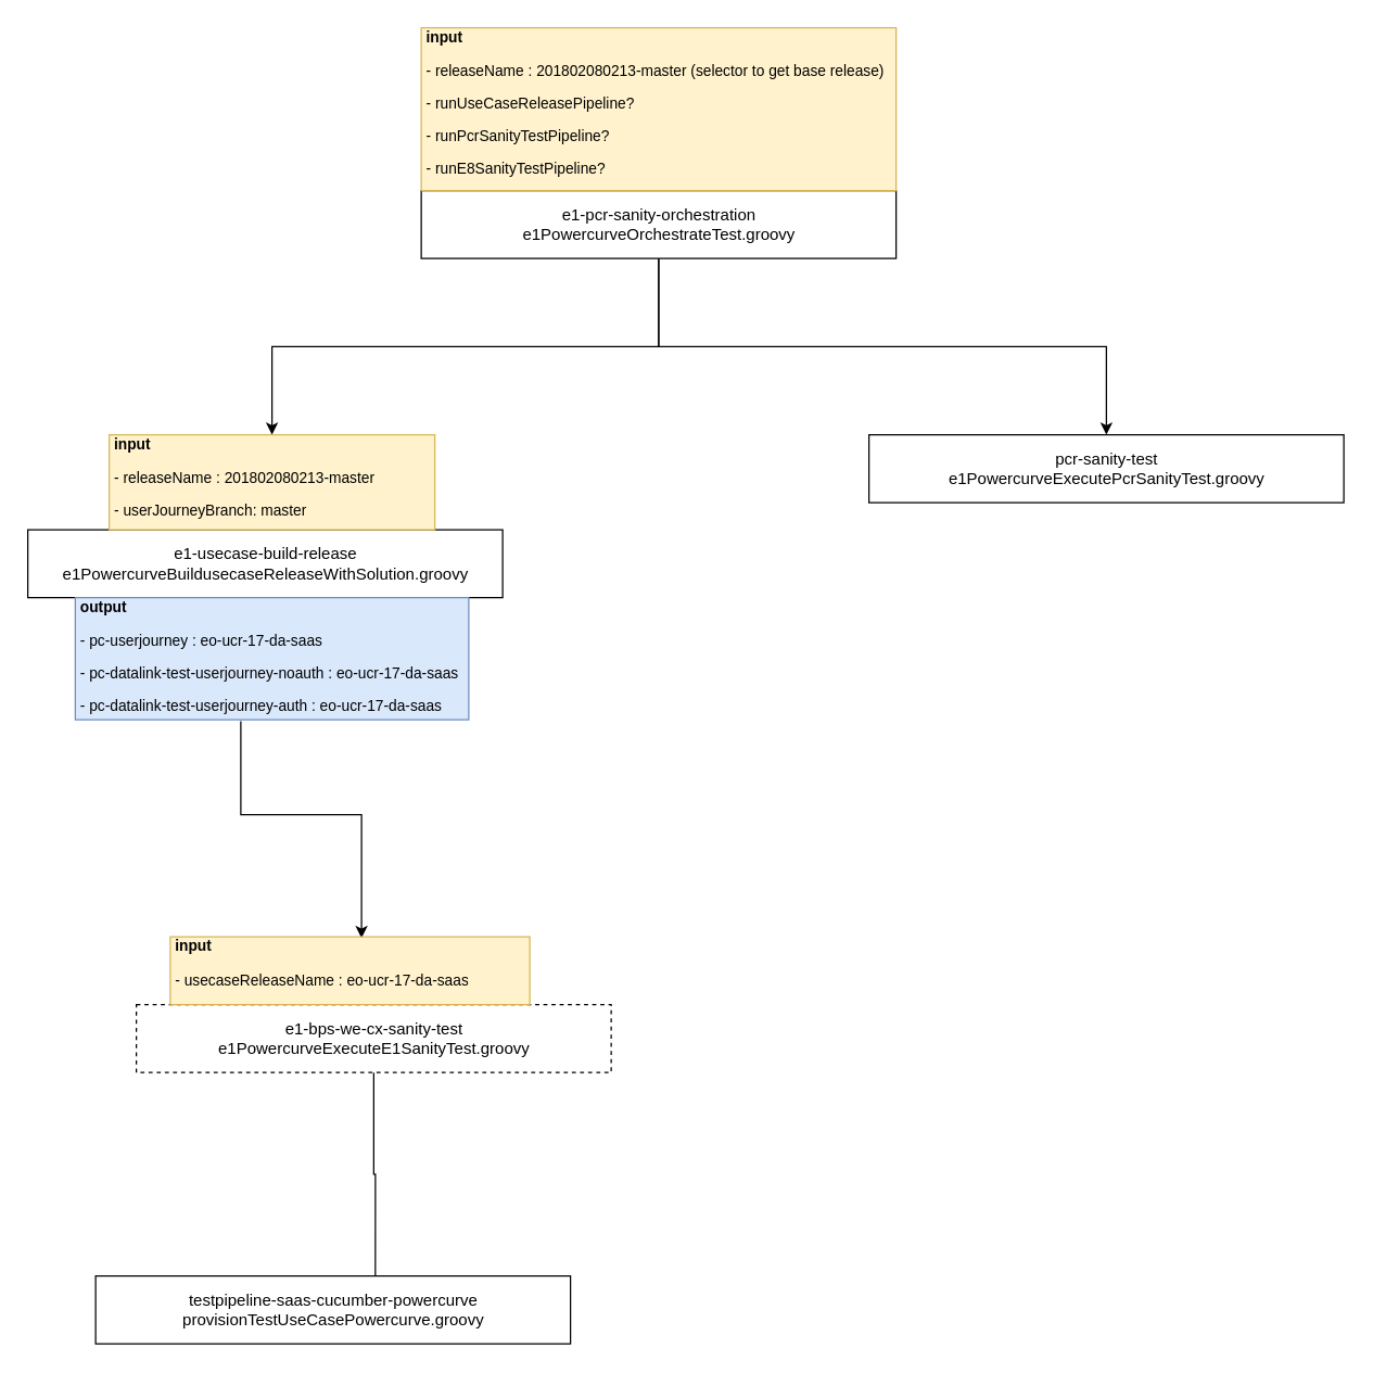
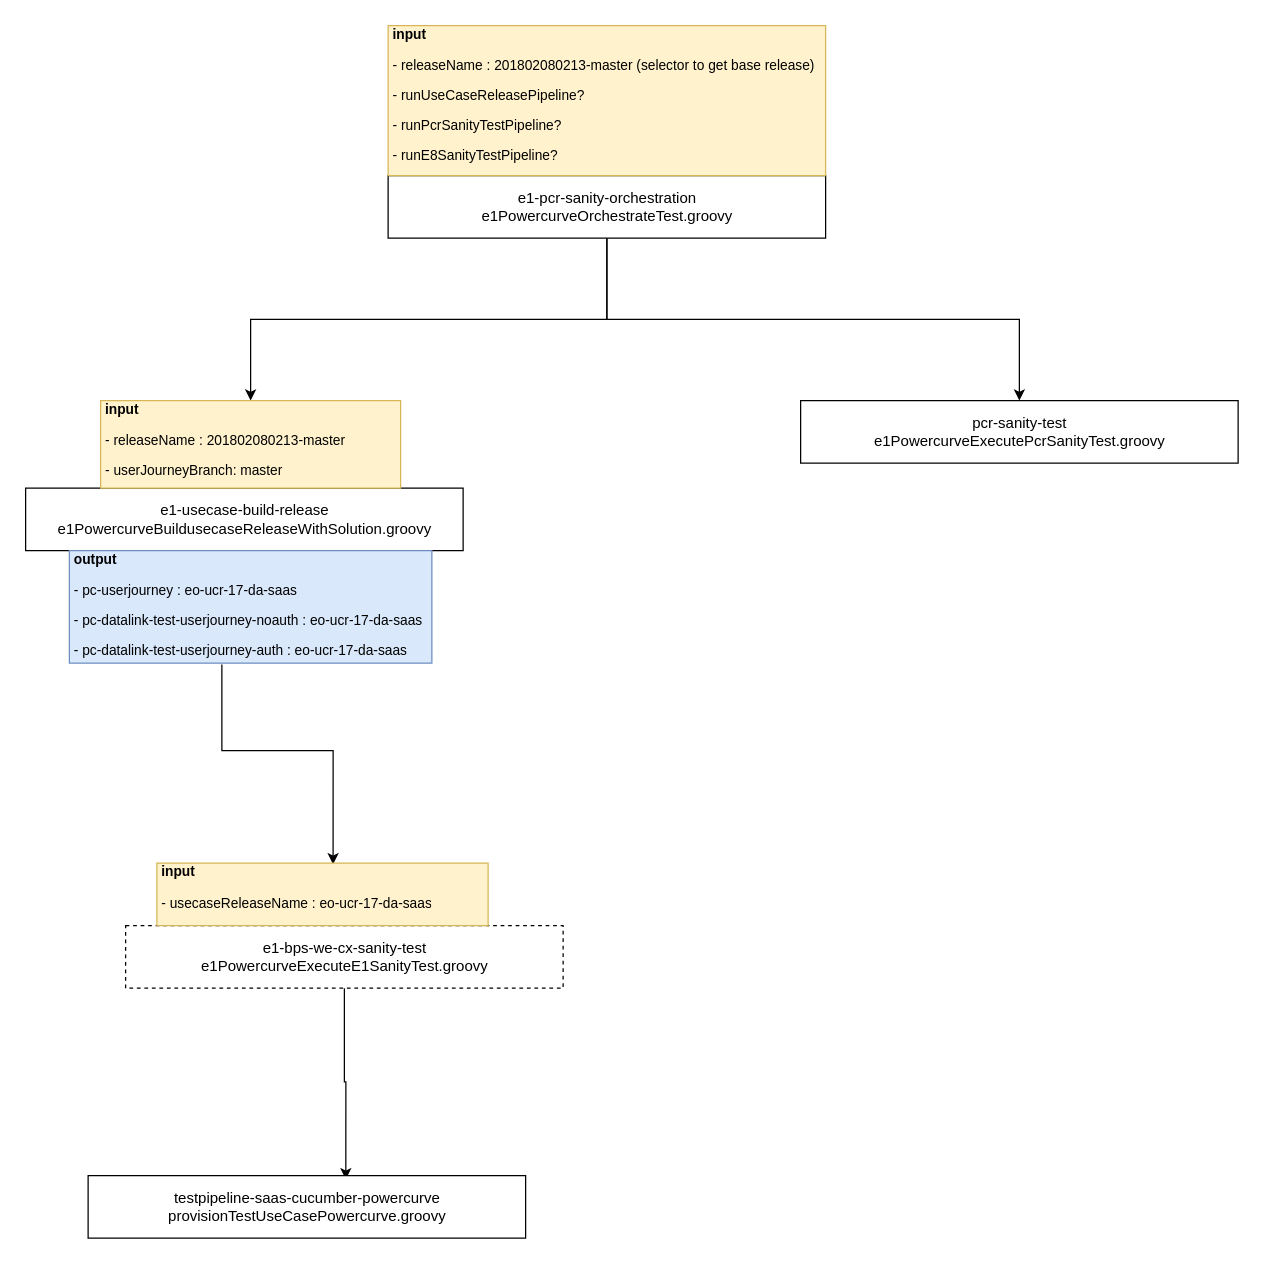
  <mxCell id="0" />
  <mxCell id="1" parent="0" />
  <mxCell id="2" value="&lt;span style=&quot;white-space: normal&quot;&gt;e1-usecase-build-release&lt;/span&gt;&lt;br style=&quot;white-space: normal&quot;&gt;&lt;span style=&quot;white-space: normal&quot;&gt;e1PowercurveBuildusecaseReleaseWithSolution.groovy&lt;/span&gt;" style="html=1;" parent="1" vertex="1"><mxGeometry x="20" y="390" width="350" height="50" as="geometry" /></mxCell>
  <mxCell id="3" value="&lt;h1 style=&quot;font-size: 11px&quot;&gt;&lt;font style=&quot;font-size: 11px&quot;&gt;output&lt;/font&gt;&lt;/h1&gt;&lt;p style=&quot;font-size: 11px&quot;&gt;- pc-userjourney :&amp;nbsp;eo-ucr-17-da-saas&lt;/p&gt;&lt;p style=&quot;font-size: 11px&quot;&gt;-&amp;nbsp;pc-datalink-test-userjourney-noauth :&amp;nbsp;eo-ucr-17-da-saas&lt;/p&gt;&lt;p style=&quot;font-size: 11px&quot;&gt;-&amp;nbsp;pc-datalink-test-userjourney-auth :&amp;nbsp;eo-ucr-17-da-saas&lt;/p&gt;" style="text;html=1;strokeColor=#6c8ebf;fillColor=#dae8fc;spacing=4;spacingTop=-15;overflow=hidden;rounded=0;align=left;labelBorderColor=none;fontSize=11;" parent="1" vertex="1"><mxGeometry x="55" y="440" width="290" height="90" as="geometry" /></mxCell>
  <mxCell id="4" style="edgeStyle=orthogonalEdgeStyle;rounded=0;orthogonalLoop=1;jettySize=auto;html=1;fontSize=11;entryX=0.5;entryY=0;entryDx=0;entryDy=0;" parent="1" source="7" target="10" edge="1"><mxGeometry relative="1" as="geometry"><mxPoint x="120" y="230" as="targetPoint" /></mxGeometry></mxCell>
  <mxCell id="5" style="edgeStyle=orthogonalEdgeStyle;rounded=0;orthogonalLoop=1;jettySize=auto;html=1;entryX=0.532;entryY=0.02;entryDx=0;entryDy=0;entryPerimeter=0;" parent="1" target="13" edge="1"><mxGeometry relative="1" as="geometry"><Array as="points"><mxPoint x="177" y="600" /><mxPoint x="266" y="600" /></Array><mxPoint x="177" y="531" as="sourcePoint" /></mxGeometry></mxCell>
  <mxCell id="6" value="" style="edgeStyle=orthogonalEdgeStyle;rounded=0;orthogonalLoop=1;jettySize=auto;html=1;" edge="1" parent="1" source="7" target="8"><mxGeometry relative="1" as="geometry" /></mxCell>
  <mxCell id="7" value="&lt;span style=&quot;white-space: normal&quot;&gt;e1-pcr-sanity-orchestration&lt;/span&gt;&lt;br style=&quot;white-space: normal&quot;&gt;&lt;span style=&quot;white-space: normal&quot;&gt;e1PowercurveOrchestrateTest.groovy&lt;/span&gt;" style="html=1;" parent="1" vertex="1"><mxGeometry x="310" y="140" width="350" height="50" as="geometry" /></mxCell>
  <mxCell id="8" value="&lt;span style=&quot;white-space: normal&quot;&gt;pcr-sanity-test&lt;/span&gt;&lt;br style=&quot;white-space: normal&quot;&gt;&lt;span style=&quot;white-space: normal&quot;&gt;e1PowercurveExecutePcrSanityTest.groovy&lt;/span&gt;" style="html=1;" vertex="1" parent="1"><mxGeometry x="640" y="320" width="350" height="50" as="geometry" /></mxCell>
  <mxCell id="9" value="&lt;h1 style=&quot;font-size: 11px&quot;&gt;&lt;font style=&quot;font-size: 11px&quot;&gt;input&lt;/font&gt;&lt;/h1&gt;&lt;p style=&quot;font-size: 11px&quot;&gt;- releaseName :&amp;nbsp;201802080213-master (selector to get base release)&lt;/p&gt;&lt;p style=&quot;font-size: 11px&quot;&gt;- runUseCaseReleasePipeline?&lt;/p&gt;&lt;p style=&quot;font-size: 11px&quot;&gt;-&amp;nbsp;runPcrSanityTestPipeline?&lt;/p&gt;&lt;p style=&quot;font-size: 11px&quot;&gt;- runE8SanityTestPipeline?&lt;/p&gt;" style="text;html=1;strokeColor=#d6b656;fillColor=#fff2cc;spacing=4;spacingTop=-15;overflow=hidden;rounded=0;align=left;labelBorderColor=none;fontSize=11;" parent="1" vertex="1"><mxGeometry x="310" y="20" width="350" height="120" as="geometry" /></mxCell>
  <mxCell id="10" value="&lt;h1 style=&quot;font-size: 11px&quot;&gt;&lt;font style=&quot;font-size: 11px&quot;&gt;input&lt;/font&gt;&lt;/h1&gt;&lt;p style=&quot;font-size: 11px&quot;&gt;- releaseName :&amp;nbsp;201802080213-master&lt;/p&gt;&lt;p style=&quot;font-size: 11px&quot;&gt;- userJourneyBranch: master&lt;/p&gt;" style="text;html=1;strokeColor=#d6b656;fillColor=#fff2cc;spacing=4;spacingTop=-15;overflow=hidden;rounded=0;align=left;labelBorderColor=none;fontSize=11;" parent="1" vertex="1"><mxGeometry x="80" y="320" width="240" height="70" as="geometry" /></mxCell>
- <mxCell id="11" style="edgeStyle=orthogonalEdgeStyle;rounded=0;orthogonalLoop=1;jettySize=auto;html=1;entryX=0.589;entryY=0.06;entryDx=0;entryDy=0;entryPerimeter=0;endArrow=none;" parent="1" source="12" target="14" edge="1"><mxGeometry relative="1" as="geometry" /></mxCell>
+ <mxCell id="11" style="edgeStyle=orthogonalEdgeStyle;rounded=0;orthogonalLoop=1;jettySize=auto;html=1;entryX=0.589;entryY=0.06;entryDx=0;entryDy=0;entryPerimeter=0;" parent="1" source="12" target="14" edge="1"><mxGeometry relative="1" as="geometry" /></mxCell>
  <mxCell id="12" value="&lt;span style=&quot;white-space: normal&quot;&gt;e1-bps-we-cx-sanity-test&lt;br&gt;&lt;/span&gt;e1PowercurveExecuteE1SanityTest.groovy" style="html=1;dashed=1;" parent="1" vertex="1"><mxGeometry x="100" y="740" width="350" height="50" as="geometry" /></mxCell>
  <mxCell id="13" value="&lt;h1 style=&quot;font-size: 11px&quot;&gt;&lt;font style=&quot;font-size: 11px&quot;&gt;input&lt;/font&gt;&lt;/h1&gt;&lt;p style=&quot;font-size: 11px&quot;&gt;- usecaseReleaseName :&amp;nbsp;eo-ucr-17-da-saas&lt;/p&gt;" style="text;html=1;strokeColor=#d6b656;fillColor=#fff2cc;spacing=4;spacingTop=-15;overflow=hidden;rounded=0;align=left;labelBorderColor=none;fontSize=11;" parent="1" vertex="1"><mxGeometry x="125" y="690" width="265" height="50" as="geometry" /></mxCell>
  <mxCell id="14" value="&lt;span style=&quot;white-space: normal&quot;&gt;testpipeline-saas-cucumber-powercurve&lt;/span&gt;&lt;span style=&quot;white-space: normal&quot;&gt;&lt;br&gt;&lt;/span&gt;provisionTestUseCasePowercurve.groovy" style="html=1;" parent="1" vertex="1"><mxGeometry x="70" y="940" width="350" height="50" as="geometry" /></mxCell>
